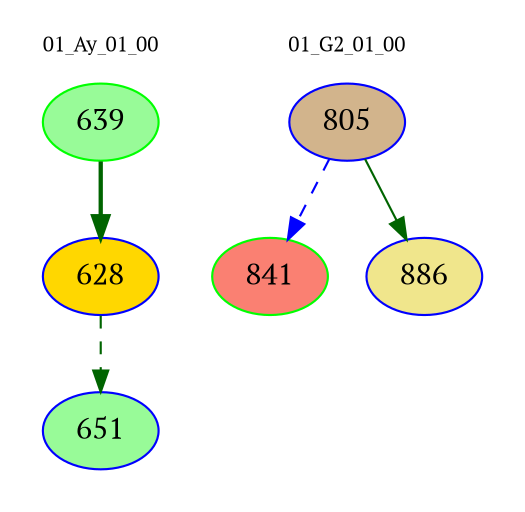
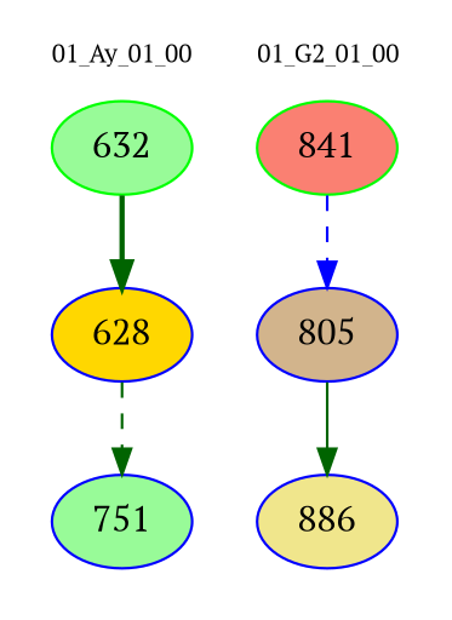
  digraph {
    fontname="PT Serif"
    node [color=blue fillcolor=palegreen fontname="PT Serif" style=filled]
    edge [color=darkgreen fontname="PT Serif" style=dashed]
-   n1 [color=green label=639]
+   n1 [color=green label=632]
    n2 [fillcolor=gold label=628]
-   n3 [label=651]
+   n3 [label=751]
    n4 [color=green fillcolor=salmon label=841]
    n5 [fillcolor=tan label=805]
    n6 [fillcolor=khaki label=886]
    subgraph cluster_1 {
      color=white
      fontsize=10
      label="01_Ay_01_00"
      n1
      n2
      n3
    }
    subgraph cluster_2 {
      color=white
      fontsize=10
      label="01_G2_01_00"
      n4
      n5
      n6
    }
    n1 -> n2 [style=bold]
    n2 -> n3
-   n5 -> n4 [color=blue]
+   n4 -> n5 [color=blue]
    n5 -> n6 [style=solid]
  }
